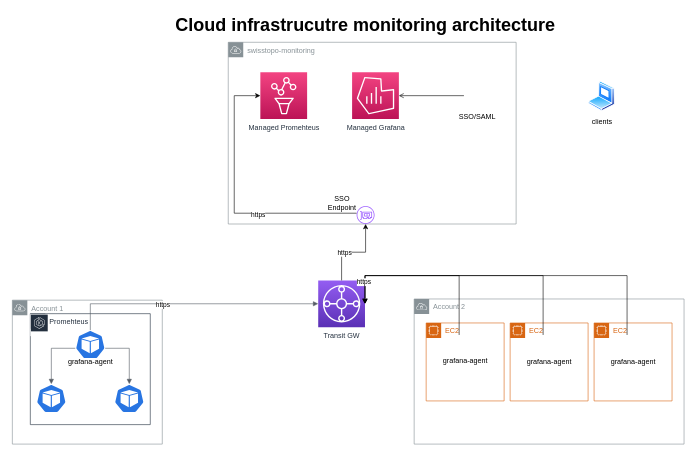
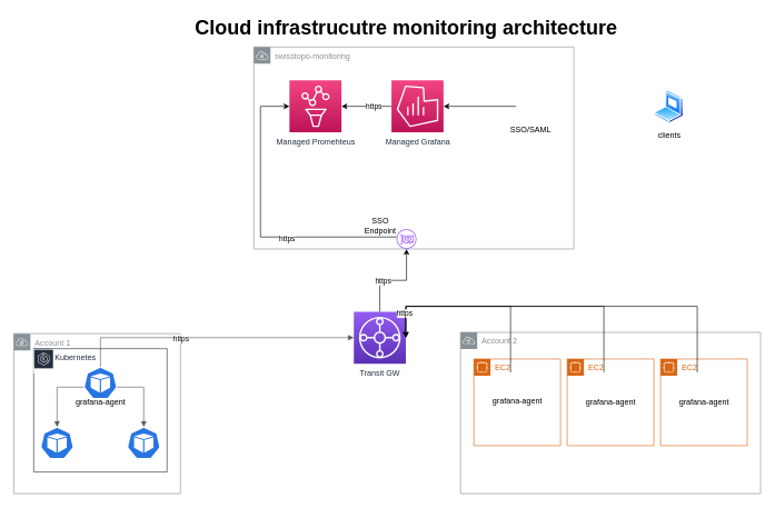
  <mxCell id="0" />
  <mxCell id="1" parent="0" />
  <mxCell id="2" value="Account 1" style="sketch=0;outlineConnect=0;gradientColor=none;html=1;whiteSpace=wrap;fontSize=12;fontStyle=0;shape=mxgraph.aws4.group;grIcon=mxgraph.aws4.group_vpc;strokeColor=#879196;fillColor=none;verticalAlign=top;align=left;spacingLeft=30;fontColor=#879196;dashed=0;" vertex="1" parent="1"><mxGeometry x="20" y="500" width="250" height="240" as="geometry" /></mxCell>
  <mxCell id="3" value="Cloud infrastrucutre monitoring architecture" style="text;html=1;resizable=0;points=[];autosize=1;align=left;verticalAlign=top;spacingTop=-4;fontSize=30;fontStyle=1" parent="1" vertex="1"><mxGeometry x="290" width="650" height="40" as="geometry" y="20" /></mxCell>
  <mxCell id="4" value="&lt;div&gt;swisstopo-monitoring&lt;/div&gt;&lt;div&gt;&lt;br&gt;&lt;/div&gt;" style="sketch=0;outlineConnect=0;gradientColor=none;html=1;whiteSpace=wrap;fontSize=12;fontStyle=0;shape=mxgraph.aws4.group;grIcon=mxgraph.aws4.group_vpc;strokeColor=#879196;fillColor=none;verticalAlign=top;align=left;spacingLeft=30;fontColor=#879196;dashed=0;" vertex="1" parent="1"><mxGeometry x="380" y="70" width="480" height="303" as="geometry" /></mxCell>
+ <mxCell id="5" value="" style="edgeStyle=orthogonalEdgeStyle;rounded=0;orthogonalLoop=1;jettySize=auto;html=1;" edge="1" parent="1" source="7" target="8"><mxGeometry relative="1" as="geometry" /></mxCell>
+ <mxCell id="6" value="&lt;div&gt;https&lt;/div&gt;" style="edgeLabel;html=1;align=center;verticalAlign=middle;resizable=0;points=[];" vertex="1" connectable="0" parent="5"><mxGeometry x="-0.292" relative="1" as="geometry"><mxPoint as="offset" /></mxGeometry></mxCell>
  <mxCell id="7" value="Managed Grafana" style="sketch=0;points=[[0,0,0],[0.25,0,0],[0.5,0,0],[0.75,0,0],[1,0,0],[0,1,0],[0.25,1,0],[0.5,1,0],[0.75,1,0],[1,1,0],[0,0.25,0],[0,0.5,0],[0,0.75,0],[1,0.25,0],[1,0.5,0],[1,0.75,0]];points=[[0,0,0],[0.25,0,0],[0.5,0,0],[0.75,0,0],[1,0,0],[0,1,0],[0.25,1,0],[0.5,1,0],[0.75,1,0],[1,1,0],[0,0.25,0],[0,0.5,0],[0,0.75,0],[1,0.25,0],[1,0.5,0],[1,0.75,0]];outlineConnect=0;fontColor=#232F3E;gradientColor=#F34482;gradientDirection=north;fillColor=#BC1356;strokeColor=#ffffff;dashed=0;verticalLabelPosition=bottom;verticalAlign=top;align=center;html=1;fontSize=12;fontStyle=0;aspect=fixed;shape=mxgraph.aws4.resourceIcon;resIcon=mxgraph.aws4.managed_service_for_grafana;" vertex="1" parent="1"><mxGeometry x="586.5" y="120" width="78" height="78" as="geometry" /></mxCell>
  <mxCell id="8" value="Managed Promehteus" style="sketch=0;points=[[0,0,0],[0.25,0,0],[0.5,0,0],[0.75,0,0],[1,0,0],[0,1,0],[0.25,1,0],[0.5,1,0],[0.75,1,0],[1,1,0],[0,0.25,0],[0,0.5,0],[0,0.75,0],[1,0.25,0],[1,0.5,0],[1,0.75,0]];points=[[0,0,0],[0.25,0,0],[0.5,0,0],[0.75,0,0],[1,0,0],[0,1,0],[0.25,1,0],[0.5,1,0],[0.75,1,0],[1,1,0],[0,0.25,0],[0,0.5,0],[0,0.75,0],[1,0.25,0],[1,0.5,0],[1,0.75,0]];outlineConnect=0;fontColor=#232F3E;gradientColor=#F34482;gradientDirection=north;fillColor=#BC1356;strokeColor=#ffffff;dashed=0;verticalLabelPosition=bottom;verticalAlign=top;align=center;html=1;fontSize=12;fontStyle=0;aspect=fixed;shape=mxgraph.aws4.resourceIcon;resIcon=mxgraph.aws4.managed_service_for_prometheus;" vertex="1" parent="1"><mxGeometry x="433.5" y="120" width="78" height="78" as="geometry" /></mxCell>
  <mxCell id="9" value="&lt;div&gt;Account 2&lt;/div&gt;" style="sketch=0;outlineConnect=0;gradientColor=none;html=1;whiteSpace=wrap;fontSize=12;fontStyle=0;shape=mxgraph.aws4.group;grIcon=mxgraph.aws4.group_vpc;strokeColor=#879196;fillColor=none;verticalAlign=top;align=left;spacingLeft=30;fontColor=#879196;dashed=0;" vertex="1" parent="1"><mxGeometry x="690" y="498" width="450" height="242" as="geometry" /></mxCell>
  <mxCell id="10" value="" style="group" vertex="1" connectable="0" parent="1"><mxGeometry x="50" y="522.5" width="200" height="185" as="geometry" /></mxCell>
- <mxCell id="11" value="&lt;div&gt;Promehteus&lt;/div&gt;" style="points=[[0,0],[0.25,0],[0.5,0],[0.75,0],[1,0],[1,0.25],[1,0.5],[1,0.75],[1,1],[0.75,1],[0.5,1],[0.25,1],[0,1],[0,0.75],[0,0.5],[0,0.25]];outlineConnect=0;gradientColor=none;html=1;whiteSpace=wrap;fontSize=12;fontStyle=0;shape=mxgraph.aws4.group;grIcon=mxgraph.aws4.group_aws_cloud;strokeColor=#232F3E;fillColor=none;verticalAlign=top;align=left;spacingLeft=30;fontColor=#232F3E;dashed=0;" vertex="1" parent="10"><mxGeometry width="200" height="185" as="geometry" /></mxCell>
+ <mxCell id="11" value="&lt;div&gt;Kubernetes&lt;/div&gt;" style="points=[[0,0],[0.25,0],[0.5,0],[0.75,0],[1,0],[1,0.25],[1,0.5],[1,0.75],[1,1],[0.75,1],[0.5,1],[0.25,1],[0,1],[0,0.75],[0,0.5],[0,0.25]];outlineConnect=0;gradientColor=none;html=1;whiteSpace=wrap;fontSize=12;fontStyle=0;shape=mxgraph.aws4.group;grIcon=mxgraph.aws4.group_aws_cloud;strokeColor=#232F3E;fillColor=none;verticalAlign=top;align=left;spacingLeft=30;fontColor=#232F3E;dashed=0;" vertex="1" parent="10"><mxGeometry width="200" height="185" as="geometry" /></mxCell>
  <mxCell id="12" value="" style="sketch=0;outlineConnect=0;fontColor=#232F3E;gradientColor=none;strokeColor=#ffffff;fillColor=#232F3E;dashed=0;verticalLabelPosition=middle;verticalAlign=bottom;align=center;html=1;whiteSpace=wrap;fontSize=10;fontStyle=1;spacing=3;shape=mxgraph.aws4.productIcon;prIcon=mxgraph.aws4.eks;" vertex="1" parent="10"><mxGeometry y="0.5" width="30" height="37" as="geometry" /></mxCell>
  <mxCell id="13" value="" style="sketch=0;html=1;dashed=0;whitespace=wrap;fillColor=#2875E2;strokeColor=#ffffff;points=[[0.005,0.63,0],[0.1,0.2,0],[0.9,0.2,0],[0.5,0,0],[0.995,0.63,0],[0.72,0.99,0],[0.5,1,0],[0.28,0.99,0]];shape=mxgraph.kubernetes.icon;prIcon=pod" vertex="1" parent="10"><mxGeometry x="140" y="117.5" width="50" height="48" as="geometry" /></mxCell>
  <mxCell id="14" value="" style="sketch=0;html=1;dashed=0;whitespace=wrap;fillColor=#2875E2;strokeColor=#ffffff;points=[[0.005,0.63,0],[0.1,0.2,0],[0.9,0.2,0],[0.5,0,0],[0.995,0.63,0],[0.72,0.99,0],[0.5,1,0],[0.28,0.99,0]];shape=mxgraph.kubernetes.icon;prIcon=pod" vertex="1" parent="10"><mxGeometry x="10" y="117.5" width="50" height="48" as="geometry" /></mxCell>
  <mxCell id="15" value="" style="edgeStyle=orthogonalEdgeStyle;html=1;endArrow=none;elbow=vertical;startArrow=block;startFill=1;strokeColor=#545B64;rounded=0;exitX=0.5;exitY=0;exitDx=0;exitDy=0;exitPerimeter=0;entryX=0.005;entryY=0.63;entryDx=0;entryDy=0;entryPerimeter=0;" edge="1" parent="10" source="14" target="18"><mxGeometry width="100" relative="1" as="geometry"><mxPoint x="50" y="87.5" as="sourcePoint" /><mxPoint x="150" y="87.5" as="targetPoint" /></mxGeometry></mxCell>
  <mxCell id="16" value="" style="edgeStyle=orthogonalEdgeStyle;html=1;endArrow=none;elbow=vertical;startArrow=block;startFill=1;strokeColor=#545B64;rounded=0;entryX=0.995;entryY=0.63;entryDx=0;entryDy=0;entryPerimeter=0;exitX=0.5;exitY=0;exitDx=0;exitDy=0;exitPerimeter=0;" edge="1" parent="10" source="13" target="18"><mxGeometry width="100" relative="1" as="geometry"><mxPoint x="330" y="-52.5" as="sourcePoint" /><mxPoint x="430" y="-52.5" as="targetPoint" /></mxGeometry></mxCell>
  <mxCell id="17" value="" style="group" vertex="1" connectable="0" parent="10"><mxGeometry x="57.5" y="27.5" width="85" height="58" as="geometry" /></mxCell>
  <mxCell id="18" value="" style="sketch=0;html=1;dashed=0;whitespace=wrap;fillColor=#2875E2;strokeColor=#ffffff;points=[[0.005,0.63,0],[0.1,0.2,0],[0.9,0.2,0],[0.5,0,0],[0.995,0.63,0],[0.72,0.99,0],[0.5,1,0],[0.28,0.99,0]];shape=mxgraph.kubernetes.icon;prIcon=pod" vertex="1" parent="17"><mxGeometry x="17.5" width="50" height="48" as="geometry" /></mxCell>
  <mxCell id="19" value="grafana-agent" style="text;html=1;strokeColor=none;fillColor=none;align=center;verticalAlign=middle;whiteSpace=wrap;rounded=0;" vertex="1" parent="17"><mxGeometry y="48" width="85" height="10" as="geometry" /></mxCell>
  <mxCell id="20" value="" style="edgeStyle=orthogonalEdgeStyle;html=1;endArrow=none;elbow=vertical;startArrow=block;startFill=1;strokeColor=#545B64;rounded=0;entryX=0.5;entryY=0;entryDx=0;entryDy=0;entryPerimeter=0;" edge="1" parent="1" source="22" target="18"><mxGeometry width="100" relative="1" as="geometry"><mxPoint x="399" y="453.4" as="sourcePoint" /><mxPoint x="560" y="560" as="targetPoint" /></mxGeometry></mxCell>
  <mxCell id="21" value="https" style="edgeLabel;html=1;align=center;verticalAlign=middle;resizable=0;points=[];" vertex="1" connectable="0" parent="20"><mxGeometry x="0.225" y="1" relative="1" as="geometry"><mxPoint as="offset" /></mxGeometry></mxCell>
  <mxCell id="22" value="Transit GW" style="sketch=0;points=[[0,0,0],[0.25,0,0],[0.5,0,0],[0.75,0,0],[1,0,0],[0,1,0],[0.25,1,0],[0.5,1,0],[0.75,1,0],[1,1,0],[0,0.25,0],[0,0.5,0],[0,0.75,0],[1,0.25,0],[1,0.5,0],[1,0.75,0]];outlineConnect=0;fontColor=#232F3E;gradientColor=#945DF2;gradientDirection=north;fillColor=#5A30B5;strokeColor=#ffffff;dashed=0;verticalLabelPosition=bottom;verticalAlign=top;align=center;html=1;fontSize=12;fontStyle=0;aspect=fixed;shape=mxgraph.aws4.resourceIcon;resIcon=mxgraph.aws4.transit_gateway;" vertex="1" parent="1"><mxGeometry x="530" y="467" width="78" height="78" as="geometry" /></mxCell>
  <mxCell id="23" value="" style="group" vertex="1" connectable="0" parent="1"><mxGeometry x="540" y="313" width="84" height="60" as="geometry" /></mxCell>
  <mxCell id="24" value="" style="sketch=0;outlineConnect=0;fontColor=#232F3E;gradientColor=none;fillColor=#A166FF;strokeColor=none;dashed=0;verticalLabelPosition=bottom;verticalAlign=top;align=center;html=1;fontSize=12;fontStyle=0;aspect=fixed;pointerEvents=1;shape=mxgraph.aws4.elastic_network_interface;" vertex="1" parent="23"><mxGeometry x="54" y="30" width="30" height="30" as="geometry" /></mxCell>
  <mxCell id="25" value="SSO Endpoint" style="text;html=1;strokeColor=none;fillColor=none;align=center;verticalAlign=middle;whiteSpace=wrap;rounded=0;" vertex="1" parent="23"><mxGeometry y="10" width="60" height="30" as="geometry" /></mxCell>
  <mxCell id="26" value="" style="edgeStyle=orthogonalEdgeStyle;rounded=0;orthogonalLoop=1;jettySize=auto;html=1;" edge="1" parent="1" source="22" target="24"><mxGeometry relative="1" as="geometry" /></mxCell>
  <mxCell id="27" value="https" style="edgeLabel;html=1;align=center;verticalAlign=middle;resizable=0;points=[];" vertex="1" connectable="0" parent="26"><mxGeometry x="-0.243" relative="1" as="geometry"><mxPoint as="offset" /></mxGeometry></mxCell>
  <mxCell id="28" value="" style="edgeStyle=orthogonalEdgeStyle;rounded=0;orthogonalLoop=1;jettySize=auto;html=1;entryX=0;entryY=0.5;entryDx=0;entryDy=0;entryPerimeter=0;" edge="1" parent="1" source="24" target="8"><mxGeometry relative="1" as="geometry"><Array as="points"><mxPoint x="390" y="355" /><mxPoint x="390" y="159" /></Array></mxGeometry></mxCell>
  <mxCell id="29" value="https" style="edgeLabel;html=1;align=center;verticalAlign=middle;resizable=0;points=[];" vertex="1" connectable="0" parent="28"><mxGeometry x="-0.256" y="2" relative="1" as="geometry"><mxPoint as="offset" /></mxGeometry></mxCell>
  <mxCell id="30" value="clients" style="aspect=fixed;perimeter=ellipsePerimeter;html=1;align=center;shadow=0;dashed=0;spacingTop=3;image;image=img/lib/active_directory/laptop_client.svg;" vertex="1" parent="1"><mxGeometry x="980" y="135" width="45" height="50" as="geometry" /></mxCell>
- <mxCell id="31" value="" style="edgeStyle=orthogonalEdgeStyle;rounded=0;orthogonalLoop=1;jettySize=auto;html=1;endArrow=open;" edge="1" parent="1" source="32" target="7"><mxGeometry relative="1" as="geometry" /></mxCell>
+ <mxCell id="31" value="" style="edgeStyle=orthogonalEdgeStyle;rounded=0;orthogonalLoop=1;jettySize=auto;html=1;" edge="1" parent="1" source="32" target="7"><mxGeometry relative="1" as="geometry" /></mxCell>
  <mxCell id="32" value="SSO/SAML" style="shape=image;html=1;verticalAlign=top;verticalLabelPosition=bottom;labelBackgroundColor=#ffffff;imageAspect=0;aspect=fixed;image=https://cdn1.iconfinder.com/data/icons/nuvola2/48x48/actions/kgpg_identity.png" vertex="1" parent="1"><mxGeometry x="773" y="137" width="44" height="44" as="geometry" /></mxCell>
  <mxCell id="33" value="" style="group" vertex="1" connectable="0" parent="1"><mxGeometry x="710" y="538" width="130" height="130" as="geometry" /></mxCell>
  <mxCell id="34" value="&lt;div&gt;EC2&lt;/div&gt;" style="points=[[0,0],[0.25,0],[0.5,0],[0.75,0],[1,0],[1,0.25],[1,0.5],[1,0.75],[1,1],[0.75,1],[0.5,1],[0.25,1],[0,1],[0,0.75],[0,0.5],[0,0.25]];outlineConnect=0;gradientColor=none;html=1;whiteSpace=wrap;fontSize=12;fontStyle=0;shape=mxgraph.aws4.group;grIcon=mxgraph.aws4.group_ec2_instance_contents;strokeColor=#D86613;fillColor=none;verticalAlign=top;align=left;spacingLeft=30;fontColor=#D86613;dashed=0;" vertex="1" parent="33"><mxGeometry width="130" height="130" as="geometry" /></mxCell>
  <mxCell id="35" value="&lt;div&gt;grafana-agent&lt;/div&gt;" style="shape=image;html=1;verticalAlign=top;verticalLabelPosition=bottom;labelBackgroundColor=#ffffff;imageAspect=0;aspect=fixed;image=https://cdn1.iconfinder.com/data/icons/system-black-circles/512/freebsd_daemon-128.png" vertex="1" parent="33"><mxGeometry x="49.75" y="20" width="30" height="30" as="geometry" /></mxCell>
  <mxCell id="36" value="" style="group" vertex="1" connectable="0" parent="1"><mxGeometry x="850" y="538" width="130" height="130" as="geometry" /></mxCell>
  <mxCell id="37" value="EC2 " style="points=[[0,0],[0.25,0],[0.5,0],[0.75,0],[1,0],[1,0.25],[1,0.5],[1,0.75],[1,1],[0.75,1],[0.5,1],[0.25,1],[0,1],[0,0.75],[0,0.5],[0,0.25]];outlineConnect=0;gradientColor=none;html=1;whiteSpace=wrap;fontSize=12;fontStyle=0;shape=mxgraph.aws4.group;grIcon=mxgraph.aws4.group_ec2_instance_contents;strokeColor=#D86613;fillColor=none;verticalAlign=top;align=left;spacingLeft=30;fontColor=#D86613;dashed=0;" vertex="1" parent="36"><mxGeometry width="130" height="130" as="geometry" /></mxCell>
  <mxCell id="38" value="&lt;div&gt;grafana-agent&lt;/div&gt;" style="shape=image;html=1;verticalAlign=top;verticalLabelPosition=bottom;labelBackgroundColor=#ffffff;imageAspect=0;aspect=fixed;image=https://cdn1.iconfinder.com/data/icons/system-black-circles/512/freebsd_daemon-128.png" vertex="1" parent="36"><mxGeometry x="49.75" y="20" width="30.5" height="30.5" as="geometry" /></mxCell>
  <mxCell id="39" value="" style="group" vertex="1" connectable="0" parent="1"><mxGeometry x="990" y="538" width="130" height="130" as="geometry" /></mxCell>
  <mxCell id="40" value="EC2 " style="points=[[0,0],[0.25,0],[0.5,0],[0.75,0],[1,0],[1,0.25],[1,0.5],[1,0.75],[1,1],[0.75,1],[0.5,1],[0.25,1],[0,1],[0,0.75],[0,0.5],[0,0.25]];outlineConnect=0;gradientColor=none;html=1;whiteSpace=wrap;fontSize=12;fontStyle=0;shape=mxgraph.aws4.group;grIcon=mxgraph.aws4.group_ec2_instance_contents;strokeColor=#D86613;fillColor=none;verticalAlign=top;align=left;spacingLeft=30;fontColor=#D86613;dashed=0;" vertex="1" parent="39"><mxGeometry width="130" height="130" as="geometry" /></mxCell>
  <mxCell id="41" value="&lt;div&gt;grafana-agent&lt;/div&gt;" style="shape=image;html=1;verticalAlign=top;verticalLabelPosition=bottom;labelBackgroundColor=#ffffff;imageAspect=0;aspect=fixed;image=https://cdn1.iconfinder.com/data/icons/system-black-circles/512/freebsd_daemon-128.png;direction=north;" vertex="1" parent="39"><mxGeometry x="49.75" y="20" width="30.5" height="30.5" as="geometry" /></mxCell>
  <mxCell id="42" style="edgeStyle=orthogonalEdgeStyle;rounded=0;orthogonalLoop=1;jettySize=auto;html=1;entryX=1;entryY=0.5;entryDx=0;entryDy=0;entryPerimeter=0;" edge="1" parent="1" source="35" target="22"><mxGeometry relative="1" as="geometry"><Array as="points"><mxPoint x="765" y="459" /></Array></mxGeometry></mxCell>
  <mxCell id="43" style="edgeStyle=orthogonalEdgeStyle;rounded=0;orthogonalLoop=1;jettySize=auto;html=1;entryX=1;entryY=0.5;entryDx=0;entryDy=0;entryPerimeter=0;" edge="1" parent="1" source="38" target="22"><mxGeometry relative="1" as="geometry"><Array as="points"><mxPoint x="905" y="459" /></Array></mxGeometry></mxCell>
  <mxCell id="44" style="edgeStyle=orthogonalEdgeStyle;rounded=0;orthogonalLoop=1;jettySize=auto;html=1;entryX=1;entryY=0.5;entryDx=0;entryDy=0;entryPerimeter=0;" edge="1" parent="1" source="41" target="22"><mxGeometry relative="1" as="geometry"><Array as="points"><mxPoint x="1045" y="459" /></Array></mxGeometry></mxCell>
  <mxCell id="45" value="https" style="edgeLabel;html=1;align=center;verticalAlign=middle;resizable=0;points=[];" vertex="1" connectable="0" parent="44"><mxGeometry x="0.874" y="-3" relative="1" as="geometry"><mxPoint as="offset" /></mxGeometry></mxCell>
